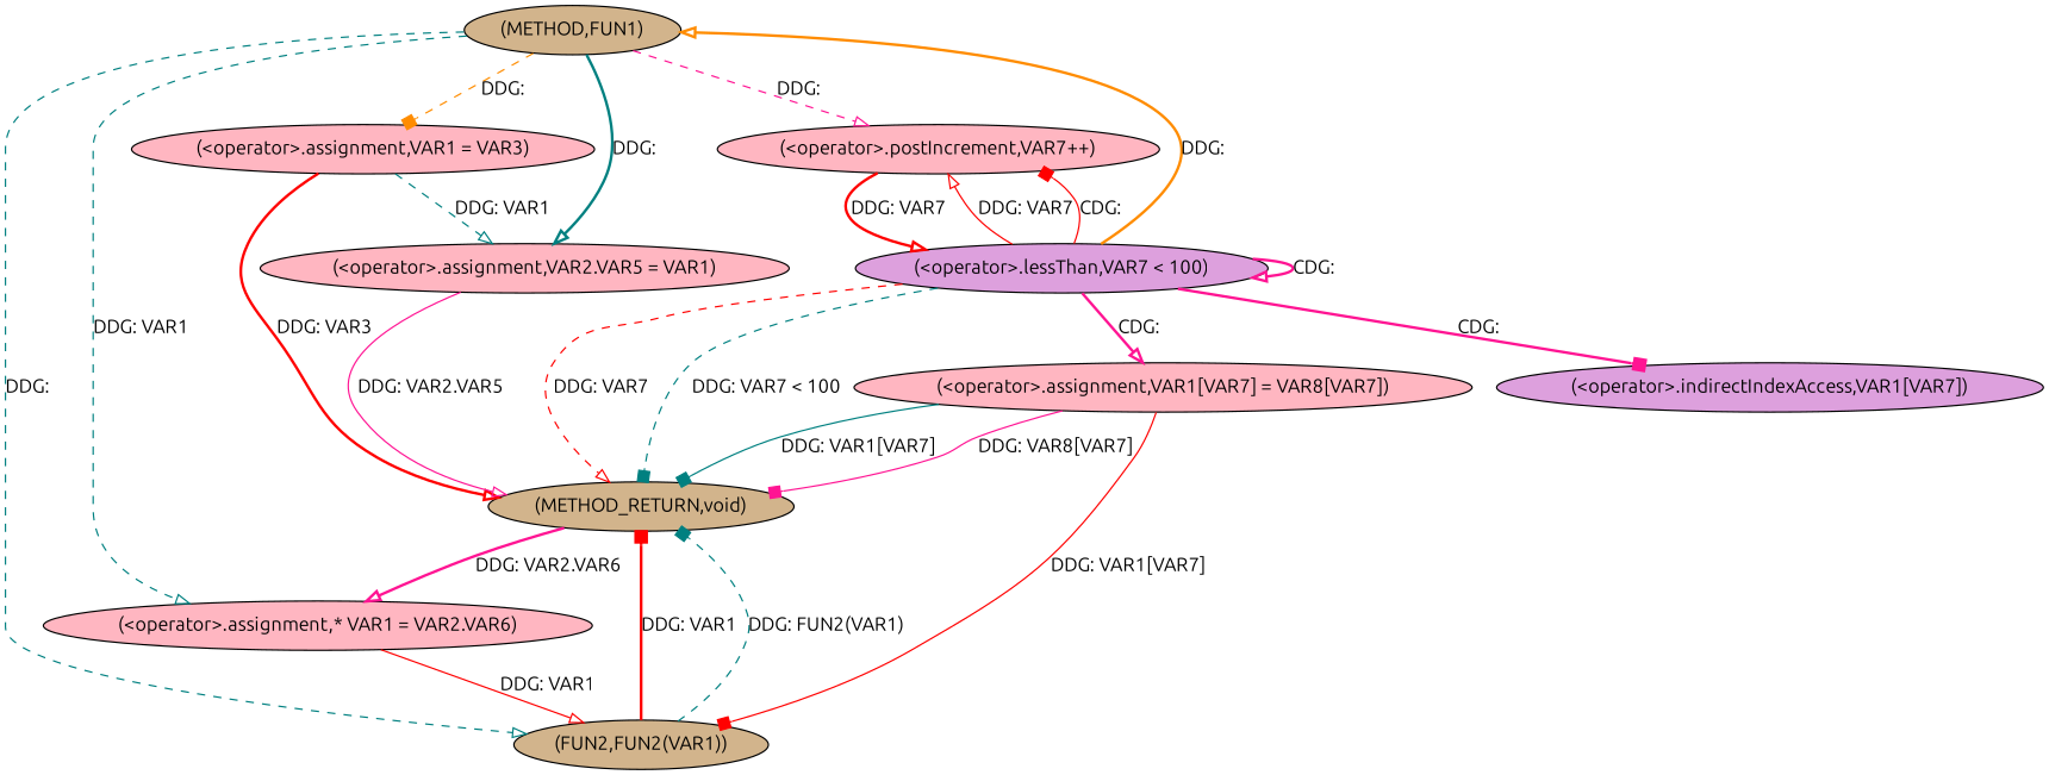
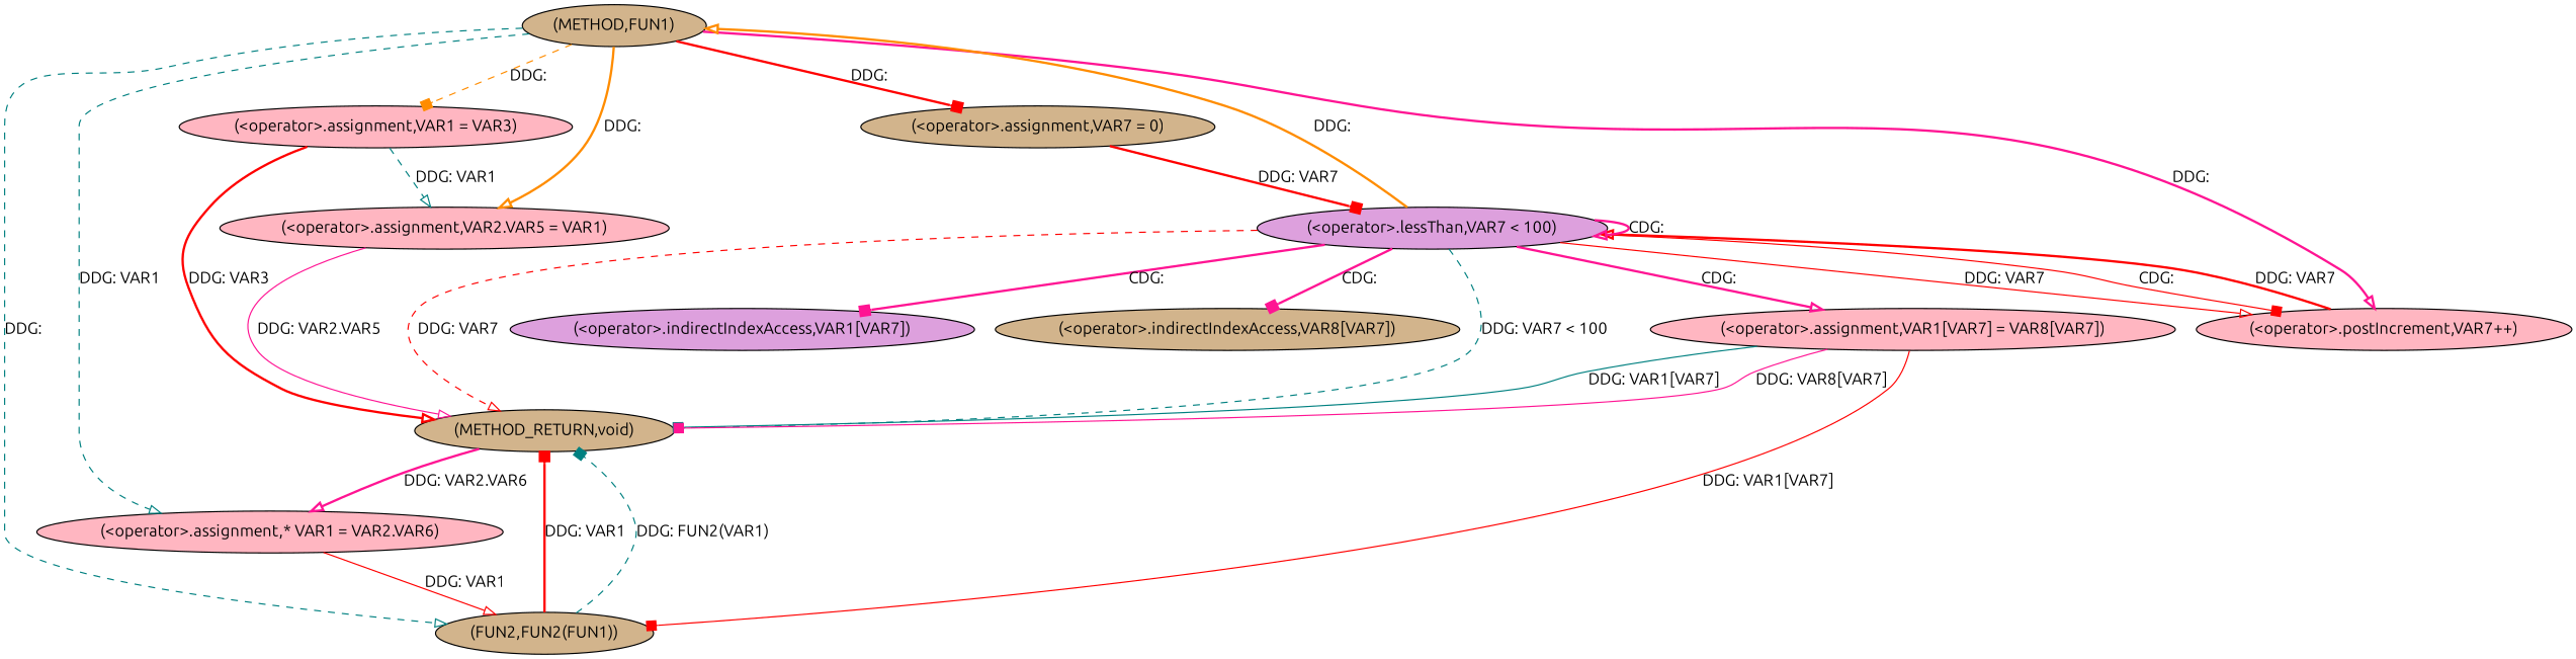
  digraph {
    fontname=Ubuntu
    node [fillcolor=tan fontname=Ubuntu style=filled]
    edge [arrowhead=onormal color=red fontname=Ubuntu style=bold]
    n1 [label="(METHOD,FUN1)"]
    n2 [fillcolor=lightpink label="(<operator>.assignment,VAR1 = VAR3)"]
    n3 [fillcolor=lightpink label="(<operator>.assignment,VAR2.VAR5 = VAR1)"]
    n4 [fillcolor=lightpink label="(<operator>.assignment,* VAR1 = VAR2.VAR6)"]
+   n5 [label="(<operator>.assignment,VAR7 = 0)"]
    n6 [fillcolor=lightpink label="(<operator>.postIncrement,VAR7++)"]
-   n7 [label="(FUN2,FUN2(VAR1))"]
+   n7 [label="(FUN2,FUN2(FUN1))"]
    n8 [label="(METHOD_RETURN,void)"]
    n9 [fillcolor=plum label="(<operator>.lessThan,VAR7 < 100)"]
    n10 [fillcolor=lightpink label="(<operator>.assignment,VAR1[VAR7] = VAR8[VAR7])"]
    n11 [fillcolor=plum label="(<operator>.indirectIndexAccess,VAR1[VAR7])"]
+   n12 [label="(<operator>.indirectIndexAccess,VAR8[VAR7])"]
    n1 -> n2 [arrowhead=box color=darkorange label="DDG: " style=dashed]
-   n1 -> n3 [color=teal label="DDG: "]
+   n1 -> n3 [color=darkorange label="DDG: "]
    n1 -> n4 [color=teal label="DDG: VAR1" style=dashed]
-   n1 -> n6 [color=deeppink label="DDG: " style=dashed]
+   n1 -> n5 [arrowhead=box label="DDG: "]
+   n1 -> n6 [color=deeppink label="DDG: "]
    n1 -> n7 [color=teal label="DDG: " style=dashed]
    n2 -> n3 [color=teal label="DDG: VAR1" style=dashed]
    n2 -> n8 [label="DDG: VAR3"]
    n3 -> n8 [color=deeppink label="DDG: VAR2.VAR5" style=solid]
    n4 -> n7 [label="DDG: VAR1" style=solid]
+   n5 -> n9 [arrowhead=box label="DDG: VAR7"]
    n6 -> n9 [label="DDG: VAR7"]
    n7 -> n8 [arrowhead=box label="DDG: VAR1"]
    n7 -> n8 [arrowhead=box color=teal label="DDG: FUN2(VAR1)" style=dashed]
    n8 -> n4 [color=deeppink label="DDG: VAR2.VAR6"]
    n9 -> n1 [color=darkorange label="DDG: "]
    n9 -> n6 [label="DDG: VAR7" style=solid]
    n9 -> n6 [arrowhead=box label="CDG: " style=solid]
    n9 -> n8 [label="DDG: VAR7" style=dashed]
    n9 -> n8 [arrowhead=box color=teal label="DDG: VAR7 < 100" style=dashed]
    n9 -> n9 [color=deeppink label="CDG: "]
    n9 -> n10 [color=deeppink label="CDG: "]
    n9 -> n11 [arrowhead=box color=deeppink label="CDG: "]
+   n9 -> n12 [arrowhead=box color=deeppink label="CDG: "]
    n10 -> n7 [arrowhead=box label="DDG: VAR1[VAR7]" style=solid]
    n10 -> n8 [arrowhead=box color=teal label="DDG: VAR1[VAR7]" style=solid]
    n10 -> n8 [arrowhead=box color=deeppink label="DDG: VAR8[VAR7]" style=solid]
  }
